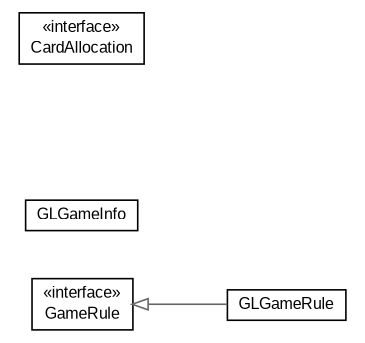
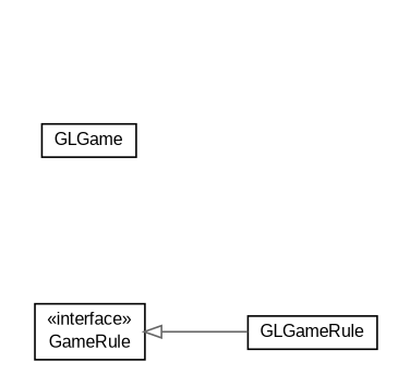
  digraph {
    nodesep=0.25
    ranksep=0.5
    rankdir=LR
    node [fontcolor=black fontname=arial fontsize=10.0 shape=plaintext]
    n1 [label=<<table title="org.thoughtworks.game.biz.GLGameRule" border="0" cellborder="1" cellspacing="0" cellpadding="2" port="p" href="./GLGameRule.html"> 		<tr><td><table border="0" cellspacing="0" cellpadding="1"> <tr><td align="center" balign="center"> GLGameRule </td></tr> 		</table></td></tr> 		</table>>]
-   n2 [label=<<table title="org.thoughtworks.game.biz.GLGameInfo" border="0" cellborder="1" cellspacing="0" cellpadding="2" port="p" href="./GLGameInfo.html"> 		<tr><td><table border="0" cellspacing="0" cellpadding="1"> <tr><td align="center" balign="center"> GLGameInfo </td></tr> 		</table></td></tr> 		</table>>]
+   n3 [label=<<table title="org.thoughtworks.game.biz.GLGame" border="0" cellborder="1" cellspacing="0" cellpadding="2" port="p" href="./GLGame.html"> 		<tr><td><table border="0" cellspacing="0" cellpadding="1"> <tr><td align="center" balign="center"> GLGame </td></tr> 		</table></td></tr> 		</table>>]
    n4 [label=<<table title="org.thoughtworks.game.biz.GameRule" border="0" cellborder="1" cellspacing="0" cellpadding="2" port="p" href="./GameRule.html"> 		<tr><td><table border="0" cellspacing="0" cellpadding="1"> <tr><td align="center" balign="center"> &#171;interface&#187; </td></tr> <tr><td align="center" balign="center"> GameRule </td></tr> 		</table></td></tr> 		</table>>]
-   n5 [label=<<table title="org.thoughtworks.game.biz.CardAllocation" border="0" cellborder="1" cellspacing="0" cellpadding="2" port="p" href="./CardAllocation.html"> 		<tr><td><table border="0" cellspacing="0" cellpadding="1"> <tr><td align="center" balign="center"> &#171;interface&#187; </td></tr> <tr><td align="center" balign="center"> CardAllocation </td></tr> 		</table></td></tr> 		</table>>]
    n4 -> n1 [arrowtail=empty dir=back fontname=arial fontsize=10 headport=p labelfontname=arial labelfontsize=10 style=solid tailport=p color=gray40]
  }
